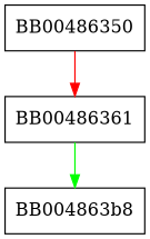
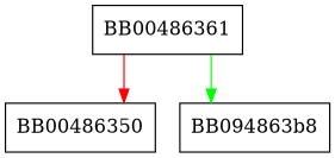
  digraph {
    splines=ortho
    node [shape=box]
    BB00486350
    BB00486361
-   BB004863b8
-   BB00486350 -> BB00486361 [color=red]
+   BB004863b8 [label=BB094863b8]
+   BB00486361 -> BB00486350 [color=red]
    BB00486361 -> BB004863b8 [color=green]
  }
